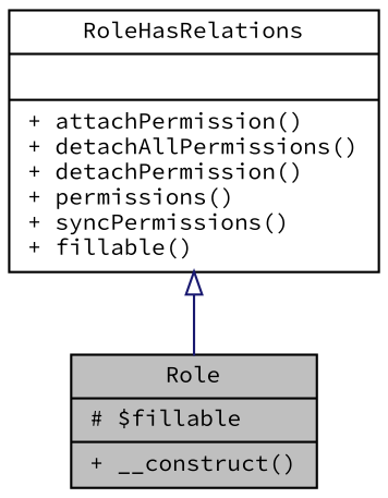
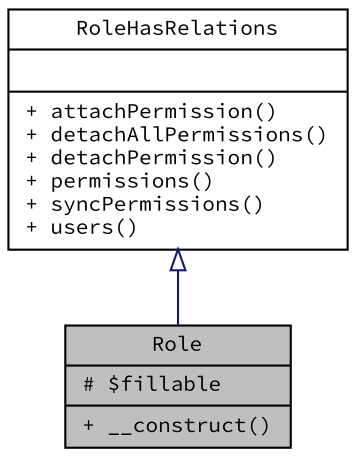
  digraph {
    fontname="Source Code Pro"
    node [color=black fontname="Source Code Pro" fontsize=10 shape=record]
    n1 [fillcolor=grey75 fontcolor=black height=0.2 label="{Role\n|# $fillable\l|+ __construct()\l}" style=filled width=0.4]
-   n2 [height=0.2 label="{RoleHasRelations\n||+ attachPermission()\l+ detachAllPermissions()\l+ detachPermission()\l+ permissions()\l+ syncPermissions()\l+ fillable()\l}" width=0.4]
+   n2 [height=0.2 label="{RoleHasRelations\n||+ attachPermission()\l+ detachAllPermissions()\l+ detachPermission()\l+ permissions()\l+ syncPermissions()\l+ users()\l}" width=0.4]
    n2 -> n1 [arrowtail=onormal color=midnightblue dir=back fontname="Source Code Pro" fontsize=10 labelfontname=Helvetica labelfontsize=10 style=solid]
  }
